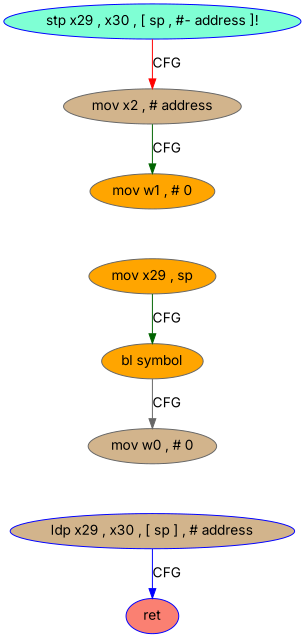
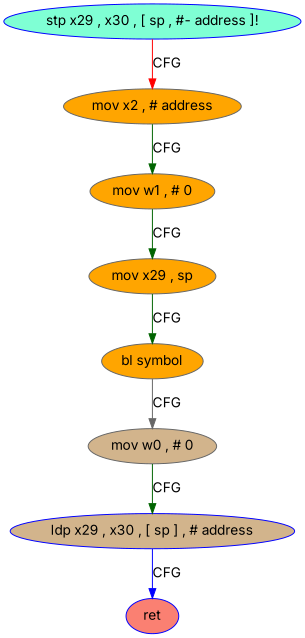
  digraph {
    fontname=Inter
    node [color=gray40 fillcolor=orange fontname=Inter style=filled]
    edge [color=darkgreen fontname=Inter]
    n1 [color=blue fillcolor=aquamarine label="stp x29 , x30 , [ sp , #- address ]!"]
-   n2 [fillcolor=tan label="mov x2 , # address"]
+   n2 [label="mov x2 , # address"]
    n3 [label="mov w1 , # 0"]
    n4 [label="mov x29 , sp"]
    n5 [label="bl symbol"]
    n6 [fillcolor=tan label="mov w0 , # 0"]
    n7 [color=blue fillcolor=tan label="ldp x29 , x30 , [ sp ] , # address"]
    n8 [color=blue fillcolor=salmon label=ret]
    n1 -> n2 [color=red label=CFG]
    n2 -> n3 [label=CFG]
+   n3 -> n4 [label=CFG]
    n4 -> n5 [label=CFG]
    n5 -> n6 [color=gray40 label=CFG]
+   n6 -> n7 [label=CFG]
    n7 -> n8 [color=blue label=CFG]
  }
